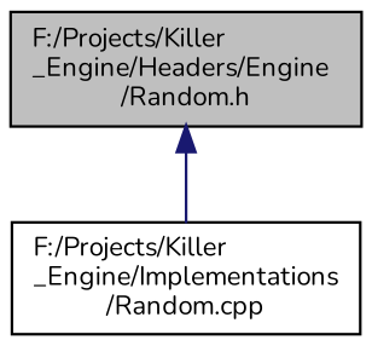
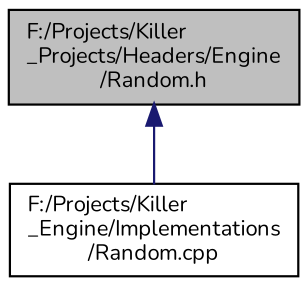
  digraph {
    fontname=Nunito
    node [color=black fontname=Nunito fontsize=10 shape=record style=filled]
-   n1 [fillcolor=grey75 fontcolor=black height=0.2 label="F:/Projects/Killer\l_Engine/Headers/Engine\l/Random.h" width=0.4]
+   n1 [fillcolor=grey75 fontcolor=black height=0.2 label="F:/Projects/Killer\l_Projects/Headers/Engine\l/Random.h" width=0.4]
    n2 [fillcolor=white height=0.2 label="F:/Projects/Killer\l_Engine/Implementations\l/Random.cpp" width=0.4]
    n1 -> n2 [color=midnightblue dir=back fontname=Nunito fontsize=10 labelfontname=Helvetica labelfontsize=10 style=solid]
  }
